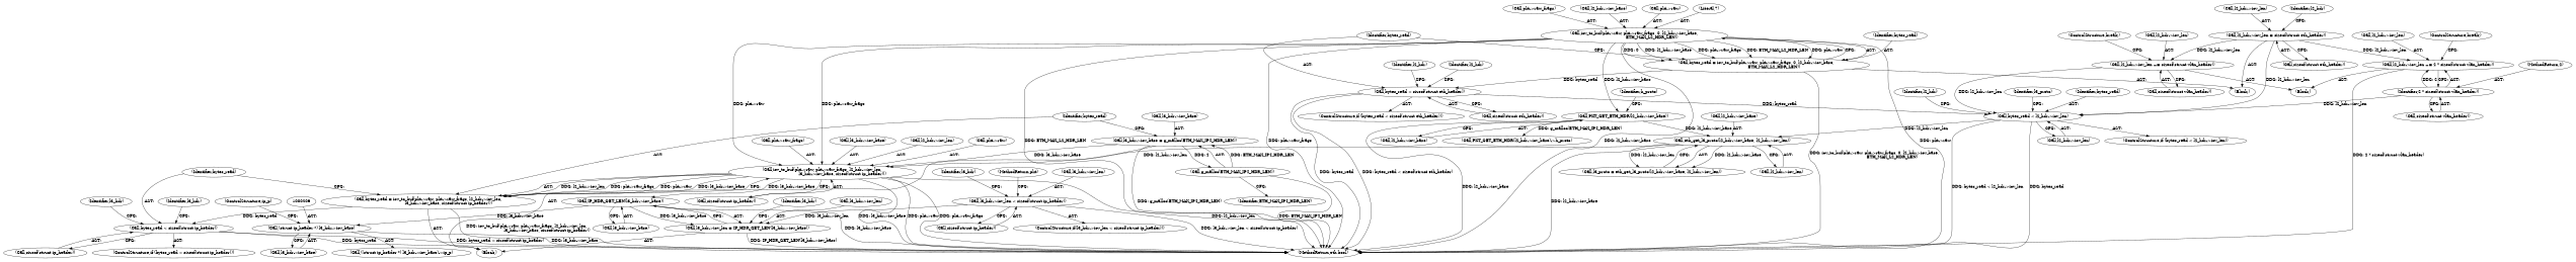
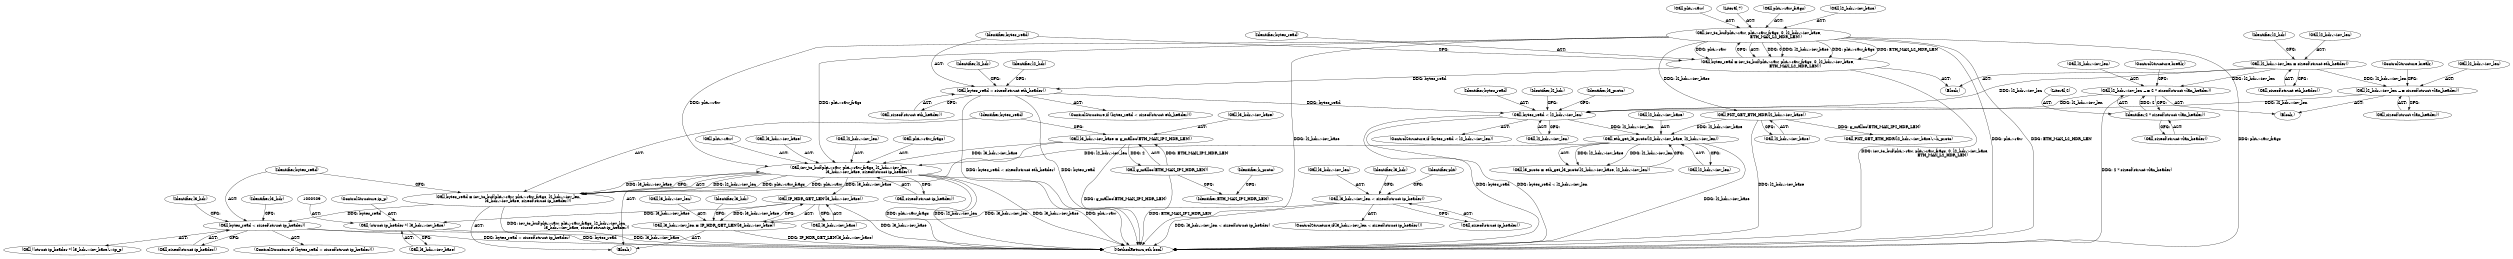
  digraph {
    n1 [label="(Call,iov_to_buf(pkt->raw, pkt->raw_frags, l2_hdr->iov_len,\n                                l3_hdr->iov_base, sizeof(struct ip_header)))"]
    n2 [label="(Call,bytes_read = iov_to_buf(pkt->raw, pkt->raw_frags, l2_hdr->iov_len,\n                                l3_hdr->iov_base, sizeof(struct ip_header)))"]
    n3 [label="(Call,IP_HDR_GET_LEN(l3_hdr->iov_base))"]
    n4 [label="(Call,sizeof(struct ip_header))"]
    n5 [label="(MethodReturn,eth bool)"]
    n6 [label="(Block,)"]
    n7 [label="(Call,bytes_read < sizeof(struct ip_header))"]
    n8 [label="(Call,l3_hdr->iov_len = IP_HDR_GET_LEN(l3_hdr->iov_base))"]
    n9 [label="(Call,(struct ip_header *) l3_hdr->iov_base)"]
    n10 [label="(Call,l3_hdr->iov_base)"]
    n11 [label="(Call,iov_to_buf(pkt->raw, pkt->raw_frags, 0, l2_hdr->iov_base,\n                            ETH_MAX_L2_HDR_LEN))"]
    n12 [label="(Call,PKT_GET_ETH_HDR(l2_hdr->iov_base))"]
    n13 [label="(Call,bytes_read = iov_to_buf(pkt->raw, pkt->raw_frags, 0, l2_hdr->iov_base,\n                            ETH_MAX_L2_HDR_LEN))"]
    n14 [label="(Call,eth_get_l3_proto(l2_hdr->iov_base, l2_hdr->iov_len))"]
    n15 [label="(Call,PKT_GET_ETH_HDR(l2_hdr->iov_base)->h_proto)"]
    n16 [label="(Call,l2_hdr->iov_base)"]
    n17 [label="(Call,bytes_read < sizeof(struct eth_header))"]
    n18 [label="(Block,)"]
    n19 [label="(Call,l3_proto = eth_get_l3_proto(l2_hdr->iov_base, l2_hdr->iov_len))"]
    n20 [label="(Call,l2_hdr->iov_len)"]
    n21 [label="(Call,bytes_read < l2_hdr->iov_len)"]
    n22 [label="(ControlStructure,if (bytes_read < l2_hdr->iov_len))"]
    n23 [label="(Call,l2_hdr->iov_len)"]
    n24 [label="(ControlStructure,if (bytes_read < sizeof(struct eth_header)))"]
    n25 [label="(Call,sizeof(struct eth_header))"]
    n26 [label="(Call,l2_hdr->iov_len += 2 * sizeof(struct vlan_header))"]
    n27 [label="(Identifier,2 * sizeof(struct vlan_header))"]
    n28 [label="(Block,)"]
    n29 [label="(Call,sizeof(struct vlan_header))"]
    n30 [label="(Call,l2_hdr->iov_len = sizeof(struct eth_header))"]
    n31 [label="(Call,l2_hdr->iov_len += sizeof(struct vlan_header))"]
    n32 [label="(Call,sizeof(struct eth_header))"]
    n33 [label="(Call,sizeof(struct vlan_header))"]
    n34 [label="(Call,l3_hdr->iov_base = g_malloc(ETH_MAX_IP4_HDR_LEN))"]
    n35 [label="(Call,g_malloc(ETH_MAX_IP4_HDR_LEN))"]
    n36 [label="(Identifier,ETH_MAX_IP4_HDR_LEN)"]
    n37 [label="(Call,sizeof(struct ip_header))"]
    n38 [label="(ControlStructure,if (bytes_read < sizeof(struct ip_header)))"]
    n39 [label="(Call,l3_hdr->iov_base)"]
    n40 [label="(Call,((struct ip_header *) l3_hdr->iov_base)->ip_p)"]
    n41 [label="(Call,l3_hdr->iov_len < sizeof(struct ip_header))"]
    n42 [label="(Call,sizeof(struct ip_header))"]
    n43 [label="(ControlStructure,if(l3_hdr->iov_len < sizeof(struct ip_header)))"]
    n44 [label="(Call,l3_hdr->iov_len)"]
    n45 [label="(Call,pkt->raw_frags)"]
    n46 [label="(Identifier,l3_hdr)"]
    n47 [label="(Identifier,bytes_read)"]
    n48 [label="(Identifier,l2_hdr)"]
    n49 [label="(Identifier,l3_hdr)"]
    n50 [label="(Identifier,l3_hdr)"]
    n51 [label="(Call,l3_hdr->iov_base)"]
    n52 [label="(Call,l2_hdr->iov_len)"]
    n53 [label="(Call,pkt->raw)"]
    n54 [label="(ControlStructure,break;)"]
    n55 [label="(Call,l3_hdr->iov_base)"]
    n56 [label="(Call,l2_hdr->iov_base)"]
    n57 [label="(Call,l2_hdr->iov_len)"]
    n58 [label="(Identifier,bytes_read)"]
    n59 [label="(Literal,7)"]
    n60 [label="(Call,l2_hdr->iov_len)"]
    n61 [label="(Identifier,l2_hdr)"]
    n62 [label="(Identifier,bytes_read)"]
-   n63 [label="(MethodReturn,pkt)"]
+   n63 [label="(Identifier,pkt)"]
    n64 [label="(ControlStructure,ip_p)"]
    n65 [label="(Identifier,h_proto)"]
    n66 [label="(Identifier,l2_hdr)"]
    n67 [label="(Identifier,bytes_read)"]
    n68 [label="(Identifier,l2_hdr)"]
    n69 [label="(Call,pkt->raw_frags)"]
    n70 [label="(Call,l3_hdr->iov_len)"]
    n71 [label="(ControlStructure,break;)"]
-   n72 [label="(MethodReturn,2)"]
+   n72 [label="(Literal,2)"]
    n73 [label="(Call,pkt->raw)"]
    n74 [label="(Identifier,bytes_read)"]
    n75 [label="(Identifier,l3_hdr)"]
    n76 [label="(Call,l2_hdr->iov_base)"]
    n77 [label="(Call,l2_hdr->iov_len)"]
    n78 [label="(Identifier,l3_proto)"]
    n79 [label=1000209]
    n1 -> n2 [label="AST: "]
    n1 -> n2 [label="DDG: l2_hdr->iov_len"]
    n1 -> n2 [label="DDG: pkt->raw_frags"]
    n1 -> n2 [label="DDG: pkt->raw"]
    n1 -> n2 [label="DDG: l3_hdr->iov_base"]
    n1 -> n3 [label="DDG: l3_hdr->iov_base"]
    n1 -> n4 [label="CFG: "]
    n1 -> n5 [label="DDG: pkt->raw"]
    n1 -> n5 [label="DDG: pkt->raw_frags"]
    n1 -> n5 [label="DDG: l2_hdr->iov_len"]
    n1 -> n5 [label="DDG: l3_hdr->iov_base"]
    n2 -> n1 [label="CFG: "]
    n2 -> n5 [label="DDG: iov_to_buf(pkt->raw, pkt->raw_frags, l2_hdr->iov_len,\n                                l3_hdr->iov_base, sizeof(struct ip_header))"]
    n2 -> n6 [label="AST: "]
    n2 -> n7 [label="DDG: bytes_read"]
    n3 -> n5 [label="DDG: l3_hdr->iov_base"]
    n3 -> n8 [label="AST: "]
    n3 -> n8 [label="DDG: l3_hdr->iov_base"]
    n3 -> n9 [label="DDG: l3_hdr->iov_base"]
    n3 -> n10 [label="CFG: "]
    n4 -> n1 [label="AST: "]
    n7 -> n5 [label="DDG: bytes_read"]
    n7 -> n5 [label="DDG: bytes_read < sizeof(struct ip_header)"]
    n7 -> n37 [label="CFG: "]
    n7 -> n38 [label="AST: "]
    n8 -> n3 [label="CFG: "]
    n8 -> n5 [label="DDG: IP_HDR_GET_LEN(l3_hdr->iov_base)"]
    n8 -> n6 [label="AST: "]
    n9 -> n5 [label="DDG: l3_hdr->iov_base"]
    n9 -> n39 [label="CFG: "]
-   n9 -> n40 [label="AST: "]
+   n7 -> n40 [label="AST: "]
    n10 -> n3 [label="AST: "]
    n11 -> n1 [label="DDG: pkt->raw"]
    n11 -> n1 [label="DDG: pkt->raw_frags"]
    n11 -> n5 [label="DDG: pkt->raw"]
    n11 -> n5 [label="DDG: ETH_MAX_L2_HDR_LEN"]
    n11 -> n5 [label="DDG: pkt->raw_frags"]
    n11 -> n5 [label="DDG: l2_hdr->iov_base"]
    n11 -> n12 [label="DDG: l2_hdr->iov_base"]
    n11 -> n13 [label="AST: "]
    n11 -> n13 [label="DDG: 0"]
    n11 -> n13 [label="DDG: l2_hdr->iov_base"]
    n11 -> n13 [label="DDG: pkt->raw_frags"]
    n11 -> n13 [label="DDG: ETH_MAX_L2_HDR_LEN"]
    n11 -> n13 [label="DDG: pkt->raw"]
    n12 -> n5 [label="DDG: l2_hdr->iov_base"]
    n12 -> n14 [label="DDG: l2_hdr->iov_base"]
    n12 -> n15 [label="DDG: g_malloc(ETH_MAX_IP4_HDR_LEN)"]
    n12 -> n16 [label="CFG: "]
    n13 -> n5 [label="DDG: iov_to_buf(pkt->raw, pkt->raw_frags, 0, l2_hdr->iov_base,\n                            ETH_MAX_L2_HDR_LEN)"]
    n13 -> n11 [label="CFG: "]
    n13 -> n17 [label="DDG: bytes_read"]
    n13 -> n18 [label="AST: "]
    n14 -> n1 [label="DDG: l2_hdr->iov_len"]
    n14 -> n5 [label="DDG: l2_hdr->iov_base"]
    n14 -> n19 [label="AST: "]
    n14 -> n19 [label="DDG: l2_hdr->iov_base"]
    n14 -> n19 [label="DDG: l2_hdr->iov_len"]
    n14 -> n20 [label="CFG: "]
    n16 -> n12 [label="AST: "]
    n17 -> n5 [label="DDG: bytes_read < sizeof(struct eth_header)"]
    n17 -> n5 [label="DDG: bytes_read"]
    n17 -> n21 [label="DDG: bytes_read"]
    n17 -> n24 [label="AST: "]
    n17 -> n25 [label="CFG: "]
    n19 -> n14 [label="CFG: "]
    n20 -> n14 [label="AST: "]
    n21 -> n5 [label="DDG: bytes_read < l2_hdr->iov_len"]
    n21 -> n5 [label="DDG: bytes_read"]
    n21 -> n14 [label="DDG: l2_hdr->iov_len"]
    n21 -> n22 [label="AST: "]
    n21 -> n23 [label="CFG: "]
    n23 -> n21 [label="AST: "]
    n25 -> n17 [label="AST: "]
    n26 -> n5 [label="DDG: 2 * sizeof(struct vlan_header)"]
-   n27 -> n21 [label="DDG: l2_hdr->iov_len"]
+   n26 -> n21 [label="DDG: l2_hdr->iov_len"]
    n26 -> n27 [label="CFG: "]
    n26 -> n28 [label="AST: "]
    n27 -> n26 [label="AST: "]
    n27 -> n26 [label="DDG: 2"]
    n27 -> n29 [label="CFG: "]
    n29 -> n27 [label="AST: "]
    n30 -> n18 [label="AST: "]
    n30 -> n21 [label="DDG: l2_hdr->iov_len"]
    n30 -> n26 [label="DDG: l2_hdr->iov_len"]
    n30 -> n31 [label="DDG: l2_hdr->iov_len"]
    n30 -> n32 [label="CFG: "]
    n31 -> n21 [label="DDG: l2_hdr->iov_len"]
    n31 -> n28 [label="AST: "]
    n31 -> n33 [label="CFG: "]
    n32 -> n30 [label="AST: "]
    n33 -> n31 [label="AST: "]
    n34 -> n1 [label="DDG: l3_hdr->iov_base"]
    n34 -> n5 [label="DDG: g_malloc(ETH_MAX_IP4_HDR_LEN)"]
    n34 -> n6 [label="AST: "]
    n34 -> n35 [label="DDG: 2"]
    n35 -> n5 [label="DDG: ETH_MAX_IP4_HDR_LEN"]
    n35 -> n34 [label="AST: "]
    n35 -> n34 [label="DDG: ETH_MAX_IP4_HDR_LEN"]
    n35 -> n36 [label="CFG: "]
    n37 -> n7 [label="AST: "]
    n39 -> n9 [label="AST: "]
    n41 -> n5 [label="DDG: l3_hdr->iov_len < sizeof(struct ip_header)"]
    n41 -> n8 [label="DDG: l3_hdr->iov_len"]
    n41 -> n42 [label="CFG: "]
    n41 -> n43 [label="AST: "]
    n42 -> n41 [label="AST: "]
    n44 -> n8 [label="AST: "]
    n45 -> n1 [label="AST: "]
    n46 -> n41 [label="CFG: "]
    n47 -> n13 [label="AST: "]
    n48 -> n17 [label="CFG: "]
    n49 -> n7 [label="CFG: "]
    n50 -> n8 [label="CFG: "]
    n51 -> n34 [label="AST: "]
    n52 -> n30 [label="AST: "]
    n53 -> n11 [label="AST: "]
    n54 -> n31 [label="CFG: "]
    n55 -> n1 [label="AST: "]
    n56 -> n14 [label="AST: "]
    n57 -> n26 [label="AST: "]
    n58 -> n21 [label="AST: "]
    n59 -> n11 [label="AST: "]
    n60 -> n1 [label="AST: "]
    n61 -> n30 [label="CFG: "]
    n62 -> n13 [label="CFG: "]
    n62 -> n17 [label="AST: "]
    n63 -> n41 [label="CFG: "]
-   n64 -> n9 [label="CFG: "]
-   n65 -> n12 [label="CFG: "]
+   n64 -> n9 [label="AST: "]
+   n65 -> n36 [label="CFG: "]
    n66 -> n21 [label="CFG: "]
    n67 -> n2 [label="CFG: "]
    n67 -> n7 [label="AST: "]
    n68 -> n17 [label="CFG: "]
    n69 -> n11 [label="AST: "]
    n70 -> n41 [label="AST: "]
    n71 -> n26 [label="CFG: "]
    n72 -> n27 [label="AST: "]
    n73 -> n1 [label="AST: "]
    n74 -> n2 [label="AST: "]
    n74 -> n34 [label="CFG: "]
    n75 -> n7 [label="CFG: "]
    n76 -> n11 [label="AST: "]
    n77 -> n31 [label="AST: "]
    n78 -> n21 [label="CFG: "]
    n79 -> n9 [label="AST: "]
  }
